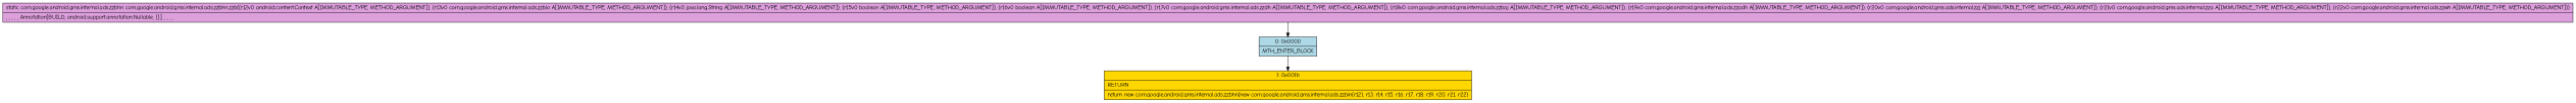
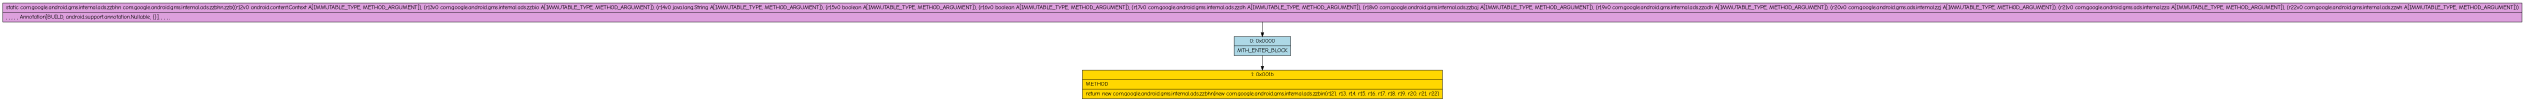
  digraph {
    fontname="Comic Neue"
    node [shape=record style=filled fontname="Comic Neue"]
    edge [fontname="Comic Neue"]
    n1 [label="{0\:\ 0x0000|MTH_ENTER_BLOCK\l}" fillcolor=lightblue]
-   n2 [label="{1\:\ 0x001b|RETURN\l|return new com.google.android.gms.internal.ads.zzbhn(new com.google.android.gms.internal.ads.zzbin(r12), r13, r14, r15, r16, r17, r18, r19, r20, r21, r22)\l}" fillcolor=gold]
+   n2 [label="{1\:\ 0x001b|METHOD\l|return new com.google.android.gms.internal.ads.zzbhn(new com.google.android.gms.internal.ads.zzbin(r12), r13, r14, r15, r16, r17, r18, r19, r20, r21, r22)\l}" fillcolor=gold]
    n3 [label="{static com.google.android.gms.internal.ads.zzbhn com.google.android.gms.internal.ads.zzbhn.zzb((r12v0 android.content.Context A[IMMUTABLE_TYPE, METHOD_ARGUMENT]), (r13v0 com.google.android.gms.internal.ads.zzbio A[IMMUTABLE_TYPE, METHOD_ARGUMENT]), (r14v0 java.lang.String A[IMMUTABLE_TYPE, METHOD_ARGUMENT]), (r15v0 boolean A[IMMUTABLE_TYPE, METHOD_ARGUMENT]), (r16v0 boolean A[IMMUTABLE_TYPE, METHOD_ARGUMENT]), (r17v0 com.google.android.gms.internal.ads.zzdh A[IMMUTABLE_TYPE, METHOD_ARGUMENT]), (r18v0 com.google.android.gms.internal.ads.zzbaj A[IMMUTABLE_TYPE, METHOD_ARGUMENT]), (r19v0 com.google.android.gms.internal.ads.zzadh A[IMMUTABLE_TYPE, METHOD_ARGUMENT]), (r20v0 com.google.android.gms.ads.internal.zzj A[IMMUTABLE_TYPE, METHOD_ARGUMENT]), (r21v0 com.google.android.gms.ads.internal.zza A[IMMUTABLE_TYPE, METHOD_ARGUMENT]), (r22v0 com.google.android.gms.internal.ads.zzwh A[IMMUTABLE_TYPE, METHOD_ARGUMENT]))  | , , , , , Annotation[BUILD, android.support.annotation.Nullable, \{\}], , , , , \l}" fillcolor=plum]
    n1 -> n2
    n3 -> n1
  }
